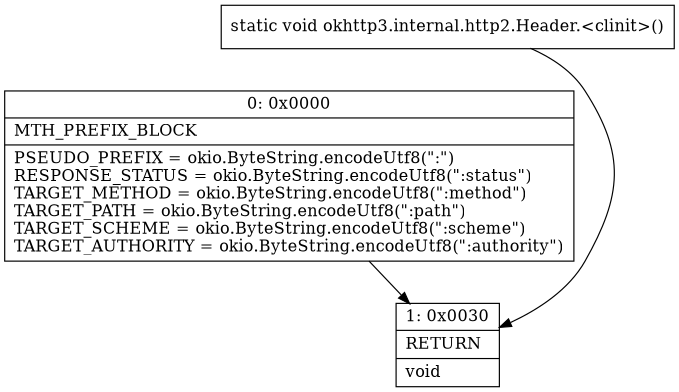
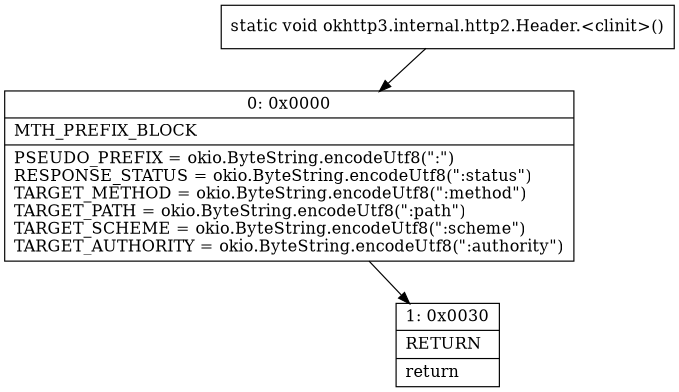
  digraph {
    node [shape=record]
    n1 [label="{0\:\ 0x0000|MTH_PREFIX_BLOCK\l|PSEUDO_PREFIX = okio.ByteString.encodeUtf8(\":\")\lRESPONSE_STATUS = okio.ByteString.encodeUtf8(\":status\")\lTARGET_METHOD = okio.ByteString.encodeUtf8(\":method\")\lTARGET_PATH = okio.ByteString.encodeUtf8(\":path\")\lTARGET_SCHEME = okio.ByteString.encodeUtf8(\":scheme\")\lTARGET_AUTHORITY = okio.ByteString.encodeUtf8(\":authority\")\l}"]
-   n2 [label="{1\:\ 0x0030|RETURN\l|void\l}"]
+   n2 [label="{1\:\ 0x0030|RETURN\l|return\l}"]
    n3 [label="{static void okhttp3.internal.http2.Header.\<clinit\>() }"]
    n1 -> n2
-   n3 -> n2
+   n3 -> n1
  }
